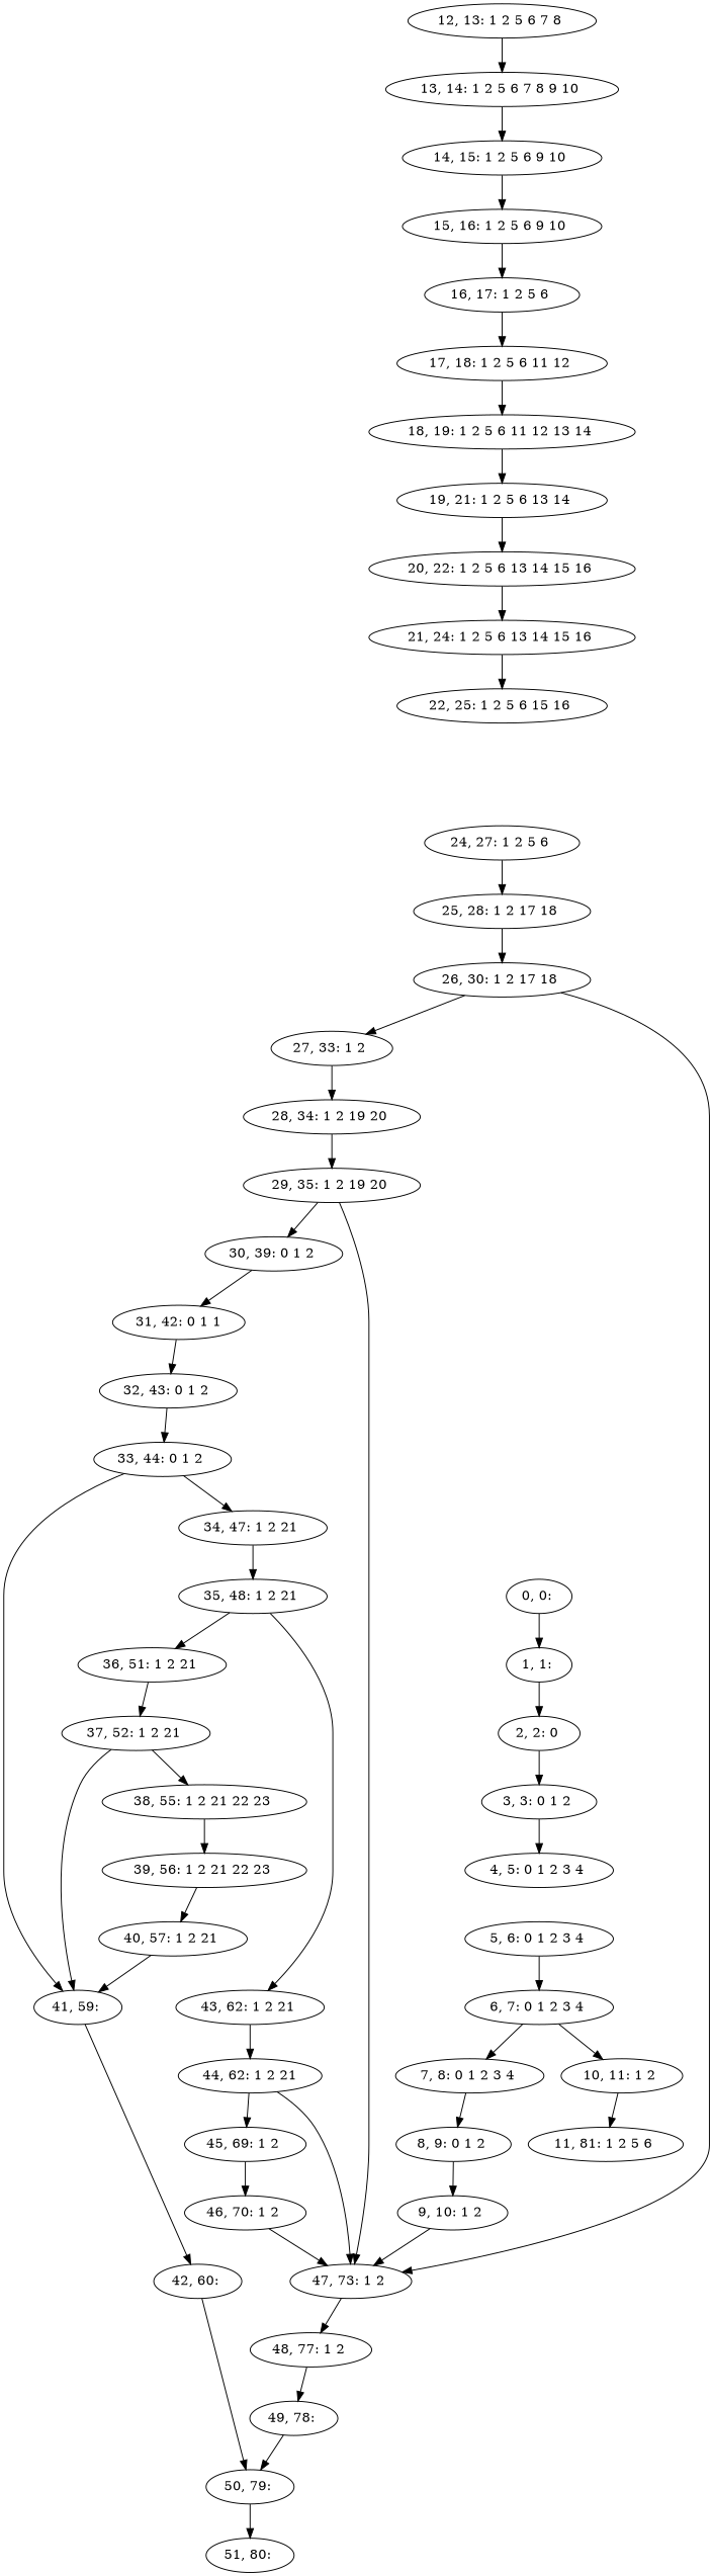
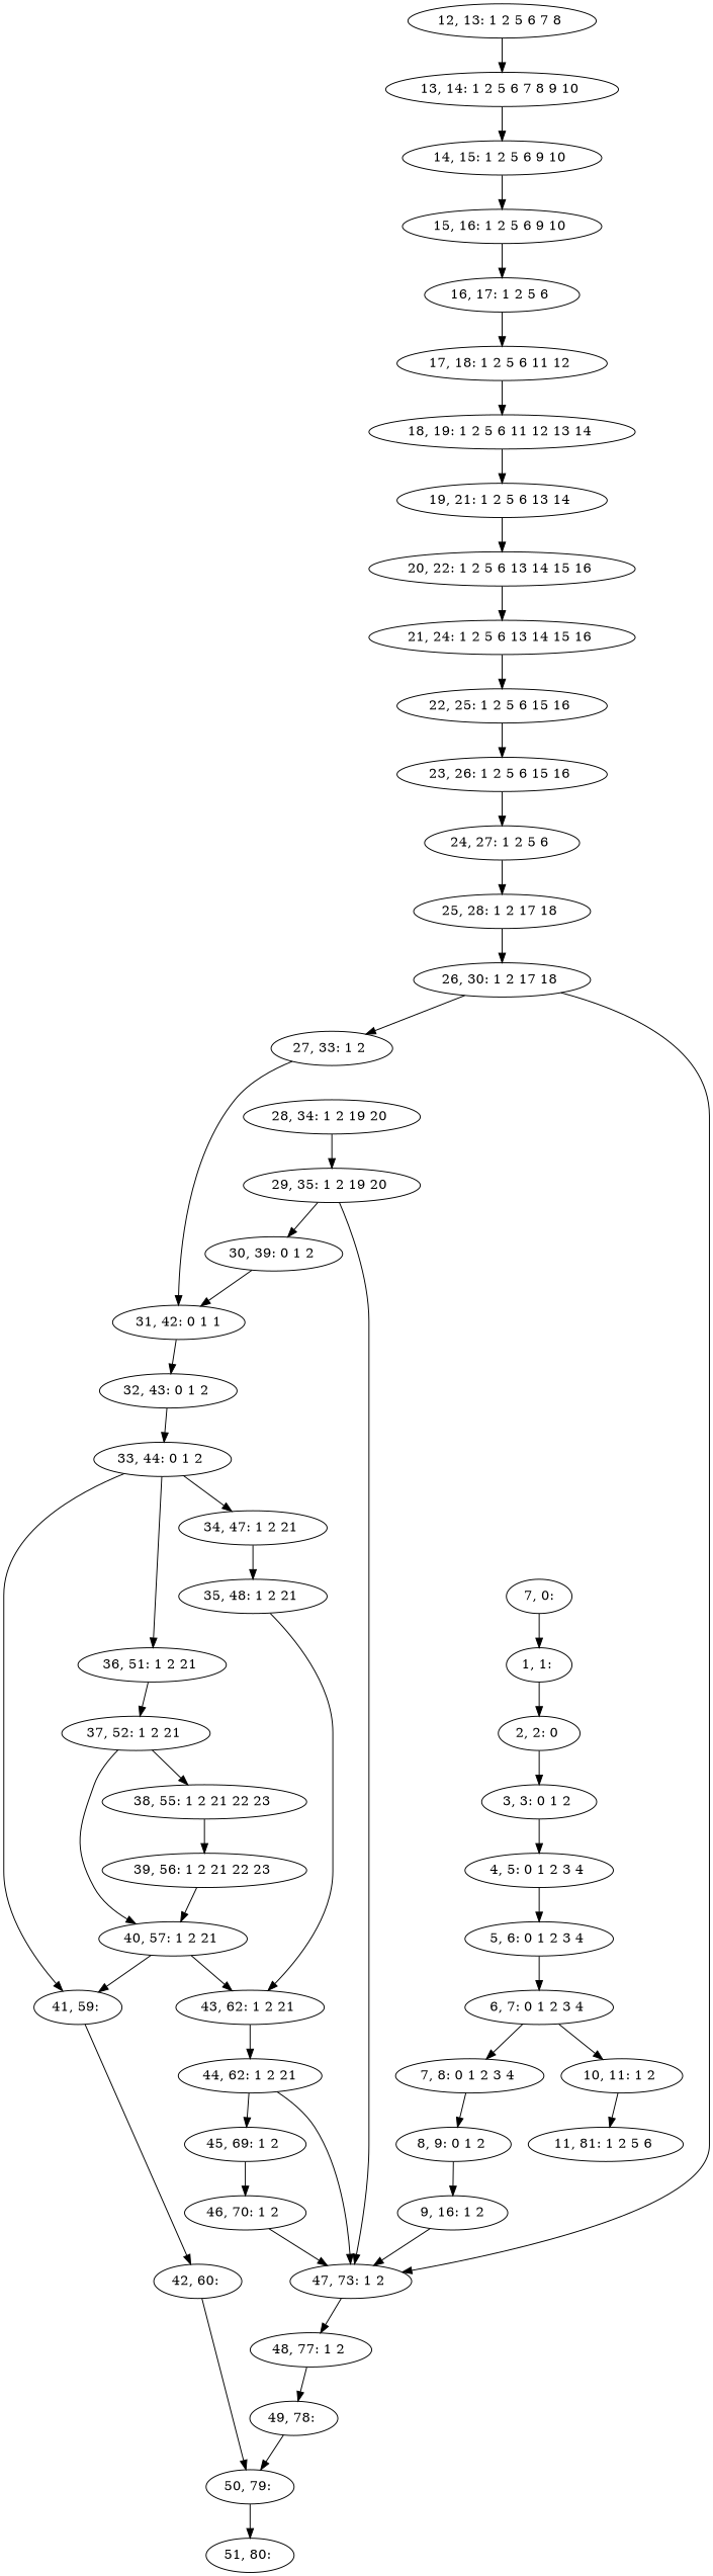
  digraph {
-   n1 [label="0, 0: "]
+   n1 [label="7, 0:"]
    n2 [label="1, 1: "]
    n3 [label="2, 2: 0 "]
    n4 [label="3, 3: 0 1 2 "]
    n5 [label="4, 5: 0 1 2 3 4 "]
    n6 [label="5, 6: 0 1 2 3 4 "]
    n7 [label="6, 7: 0 1 2 3 4 "]
    n8 [label="7, 8: 0 1 2 3 4 "]
    n9 [label="10, 11: 1 2 "]
    n10 [label="8, 9: 0 1 2 "]
    n11 [label="11, 81: 1 2 5 6 "]
-   n12 [label="9, 10: 1 2 "]
+   n12 [label="9, 16: 1 2"]
    n13 [label="47, 73: 1 2 "]
    n14 [label="32, 43: 0 1 2 "]
    n15 [label="33, 44: 0 1 2 "]
    n16 [label="48, 77: 1 2 "]
    n17 [label="12, 13: 1 2 5 6 7 8 "]
    n18 [label="13, 14: 1 2 5 6 7 8 9 10 "]
    n19 [label="14, 15: 1 2 5 6 9 10 "]
    n20 [label="15, 16: 1 2 5 6 9 10 "]
    n21 [label="16, 17: 1 2 5 6 "]
    n22 [label="17, 18: 1 2 5 6 11 12 "]
    n23 [label="18, 19: 1 2 5 6 11 12 13 14 "]
    n24 [label="19, 21: 1 2 5 6 13 14 "]
    n25 [label="20, 22: 1 2 5 6 13 14 15 16 "]
    n26 [label="21, 24: 1 2 5 6 13 14 15 16 "]
    n27 [label="22, 25: 1 2 5 6 15 16 "]
+   n28 [label="23, 26: 1 2 5 6 15 16 "]
    n29 [label="24, 27: 1 2 5 6 "]
    n30 [label="25, 28: 1 2 17 18 "]
    n31 [label="26, 30: 1 2 17 18 "]
    n32 [label="27, 33: 1 2 "]
    n33 [label="28, 34: 1 2 19 20 "]
    n34 [label="29, 35: 1 2 19 20 "]
    n35 [label="30, 39: 0 1 2 "]
    n36 [label="31, 42: 0 1 1"]
    n37 [label="34, 47: 1 2 21 "]
    n38 [label="41, 59: "]
    n39 [label="35, 48: 1 2 21 "]
    n40 [label="42, 60: "]
    n41 [label="36, 51: 1 2 21 "]
    n42 [label="43, 62: 1 2 21 "]
    n43 [label="37, 52: 1 2 21 "]
    n44 [label="44, 62: 1 2 21"]
    n45 [label="38, 55: 1 2 21 22 23 "]
    n46 [label="39, 56: 1 2 21 22 23 "]
    n47 [label="40, 57: 1 2 21 "]
    n48 [label="50, 79: "]
    n49 [label="51, 80: "]
    n50 [label="45, 69: 1 2 "]
    n51 [label="46, 70: 1 2 "]
    n52 [label="49, 78: "]
    n1 -> n2
    n2 -> n3
    n3 -> n4
    n4 -> n5
+   n5 -> n6
    n6 -> n7
    n7 -> n8
    n7 -> n9
    n8 -> n10
    n9 -> n11
    n10 -> n12
    n12 -> n13
    n13 -> n16
    n14 -> n15
    n15 -> n37
    n15 -> n38
    n16 -> n52
    n17 -> n18
    n18 -> n19
    n19 -> n20
    n20 -> n21
    n21 -> n22
    n22 -> n23
    n23 -> n24
    n24 -> n25
    n25 -> n26
    n26 -> n27
+   n27 -> n28
+   n28 -> n29
    n29 -> n30
    n30 -> n31
    n31 -> n13
    n31 -> n32
-   n32 -> n33
+   n32 -> n36
    n33 -> n34
    n34 -> n13
    n34 -> n35
    n35 -> n36
    n36 -> n14
    n37 -> n39
    n38 -> n40
-   n39 -> n41
+   n15 -> n41
    n39 -> n42
    n40 -> n48
    n41 -> n43
    n42 -> n44
-   n43 -> n38
+   n43 -> n47
    n43 -> n45
    n44 -> n13
    n44 -> n50
    n45 -> n46
    n46 -> n47
    n47 -> n38
+   n47 -> n42
    n48 -> n49
    n50 -> n51
    n51 -> n13
    n52 -> n48
  }
